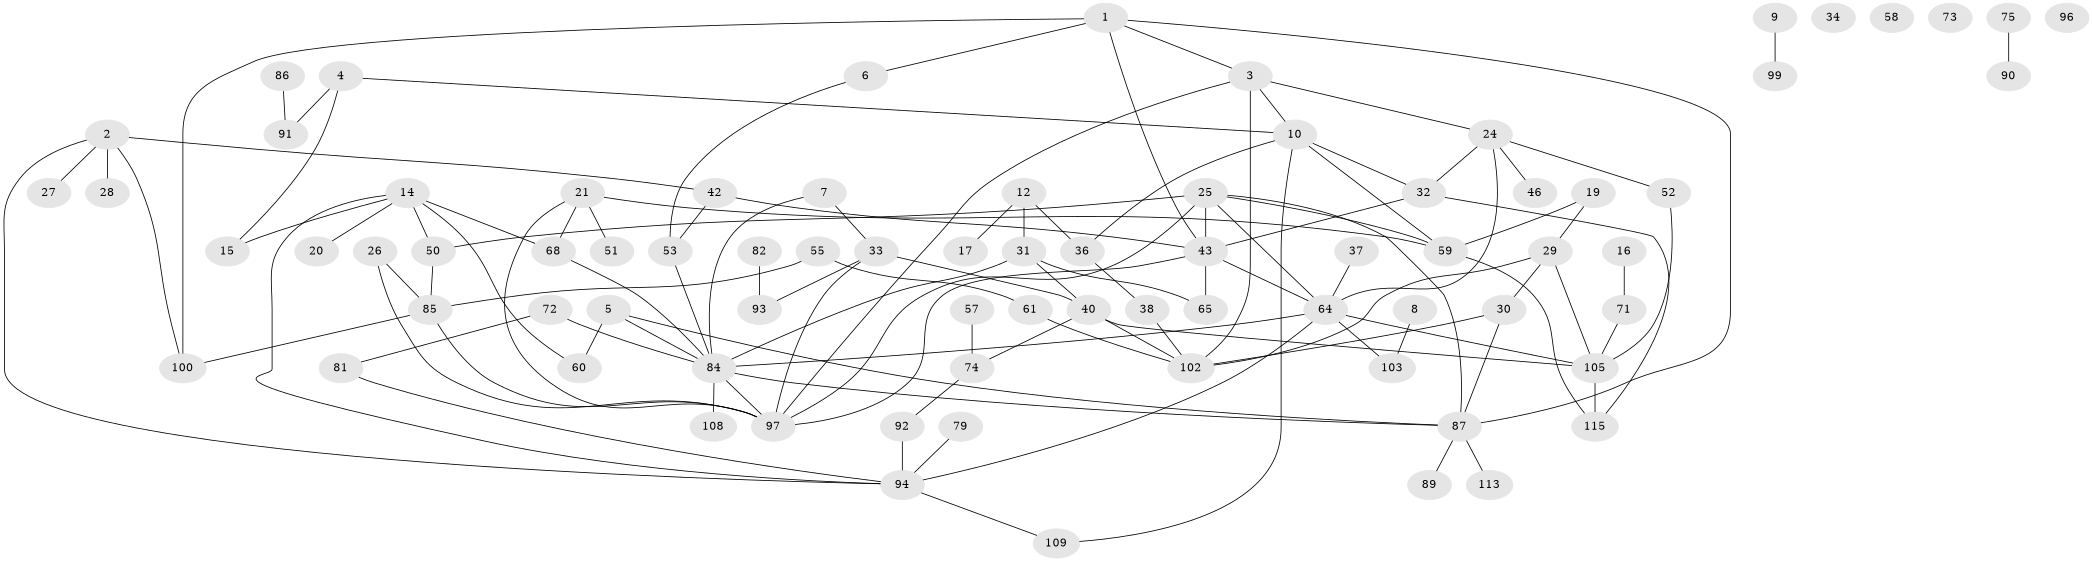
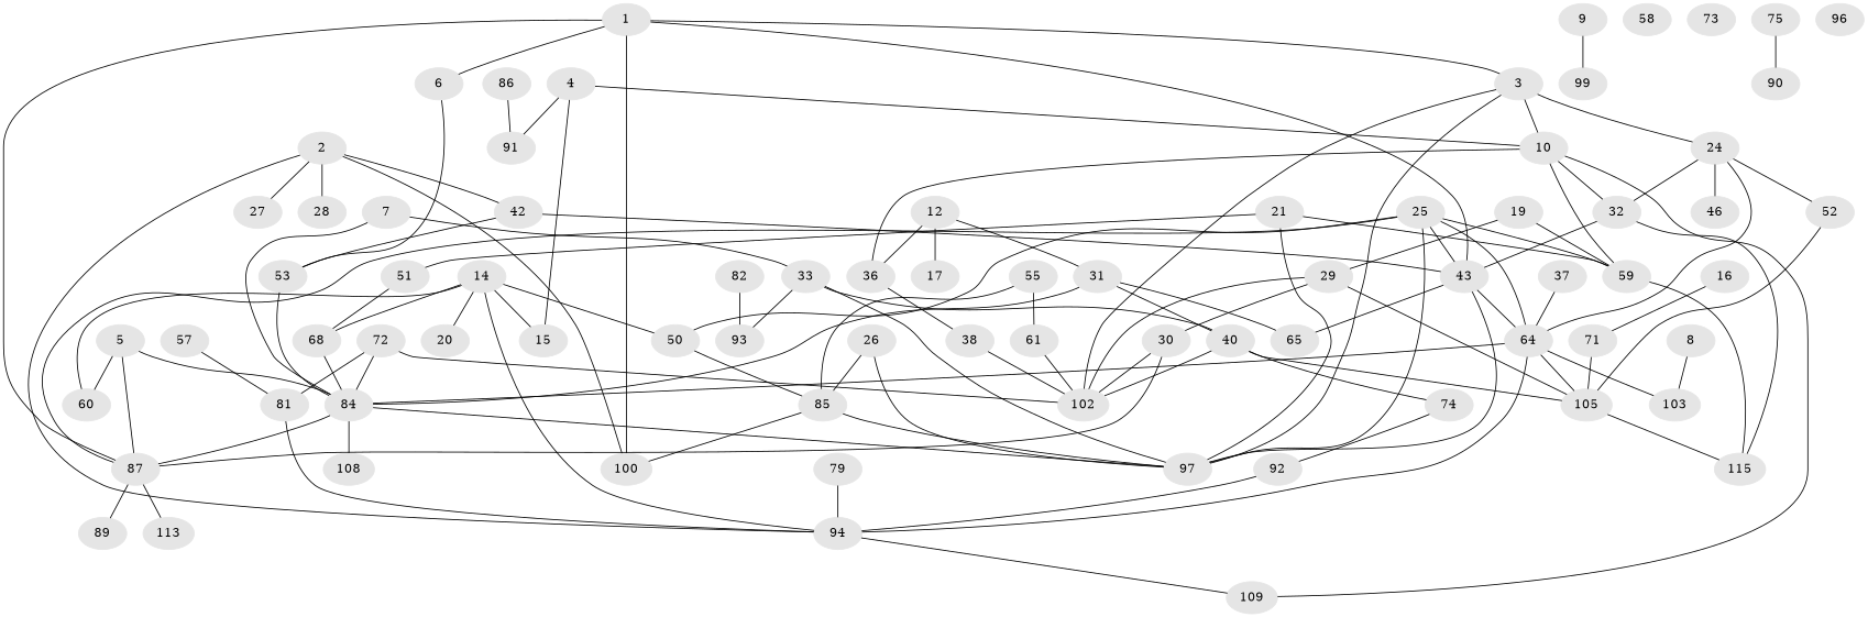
  graph {
    node [color=gray90 style=filled]
    1 [super="+63"]
    3 [super="+54"]
    6 [super="+13"]
    43 [super="+44"]
    87
    100
    10 [super="+47"]
    24 [super="+110"]
    97 [super="+119"]
    102 [super="+120"]
    53 [super="+76"]
    64 [super="+116"]
    65 [super="+67"]
    89
    113
    27 [super="+62"]
    2
    28
    42 [super="+45"]
    94 [super="+111"]
    109
    32 [super="+49"]
    36
    59 [super="+83"]
    46
    52
    4 [super="+35"]
    15
    91
    5
    60
    84 [super="+118"]
    108
    7 [super="+88"]
    33 [super="+95"]
    40 [super="+78"]
    93
    8 [super="+69"]
    103
    9
    99
    115
    38 [super="+112"]
    12 [super="+80"]
    17
    31 [super="+106"]
    30 [super="+39"]
    14 [super="+56"]
    20
    50
    68
    85 [super="+98"]
    16 [super="+22"]
    71
    105 [super="+107"]
    29 [super="+77"]
    19
    21 [super="+66"]
    51 [super="+70"]
    25 [super="+41"]
    26
    74 [super="+117"]
-   34
    37 [super="+48"]
    92
    61 [super="+104"]
    55
    57
    81
    58
    72 [super="+101"]
    73
    75
    90
    79
    82
    86
    96 [super="+114"]
    1 -- 3
    1 -- 6
    1 -- 43
    1 -- 87
    1 -- 100
    3 -- 10
    3 -- 24
    3 -- 97
    3 -- 102
    6 -- 53
    43 -- 97
    43 -- 64
    43 -- 65
    87 -- 89
    87 -- 113
    10 -- 109
    10 -- 32
    10 -- 36
    10 -- 59
    24 -- 64
    24 -- 32
    24 -- 46
    24 -- 52
    53 -- 84
    64 -- 94
    64 -- 84
    64 -- 103
    64 -- 105
    2 -- 100
    2 -- 27
    2 -- 28
    2 -- 42
    2 -- 94
    42 -- 43
    42 -- 53
    94 -- 109
    32 -- 43
    32 -- 115
    36 -- 38
    59 -- 115
    52 -- 105
    4 -- 10
    4 -- 15
    4 -- 91
    5 -- 87
    5 -- 60
    5 -- 84
    84 -- 87
    84 -- 97
    84 -- 108
    7 -- 84
    7 -- 33
    33 -- 97
    33 -- 40
    33 -- 93
    40 -- 102
    40 -- 105
    40 -- 74
    8 -- 103
    9 -- 99
    38 -- 102
    12 -- 36
    12 -- 17
    12 -- 31
    31 -- 65
    31 -- 84
    31 -- 40
    30 -- 87
    30 -- 102
    14 -- 94
    14 -- 15
    14 -- 60
    14 -- 20
    14 -- 50
    14 -- 68
    50 -- 85
    68 -- 84
    85 -- 100
    85 -- 97
    16 -- 71
    71 -- 105
    105 -- 115
    29 -- 102
    29 -- 30
    29 -- 105
    19 -- 59
    19 -- 29
    21 -- 97
    21 -- 59
-   21 -- 68
+   51 -- 68
    21 -- 51
    25 -- 43
    25 -- 87
    25 -- 97
    25 -- 64
    25 -- 59
    25 -- 50
    26 -- 97
    26 -- 85
    74 -- 92
    37 -- 64
    92 -- 94
    61 -- 102
    55 -- 85
    55 -- 61
-   57 -- 74
+   57 -- 81
    81 -- 94
+   72 -- 102
    72 -- 84
    72 -- 81
    75 -- 90
    79 -- 94
    82 -- 93
    86 -- 91
  }
